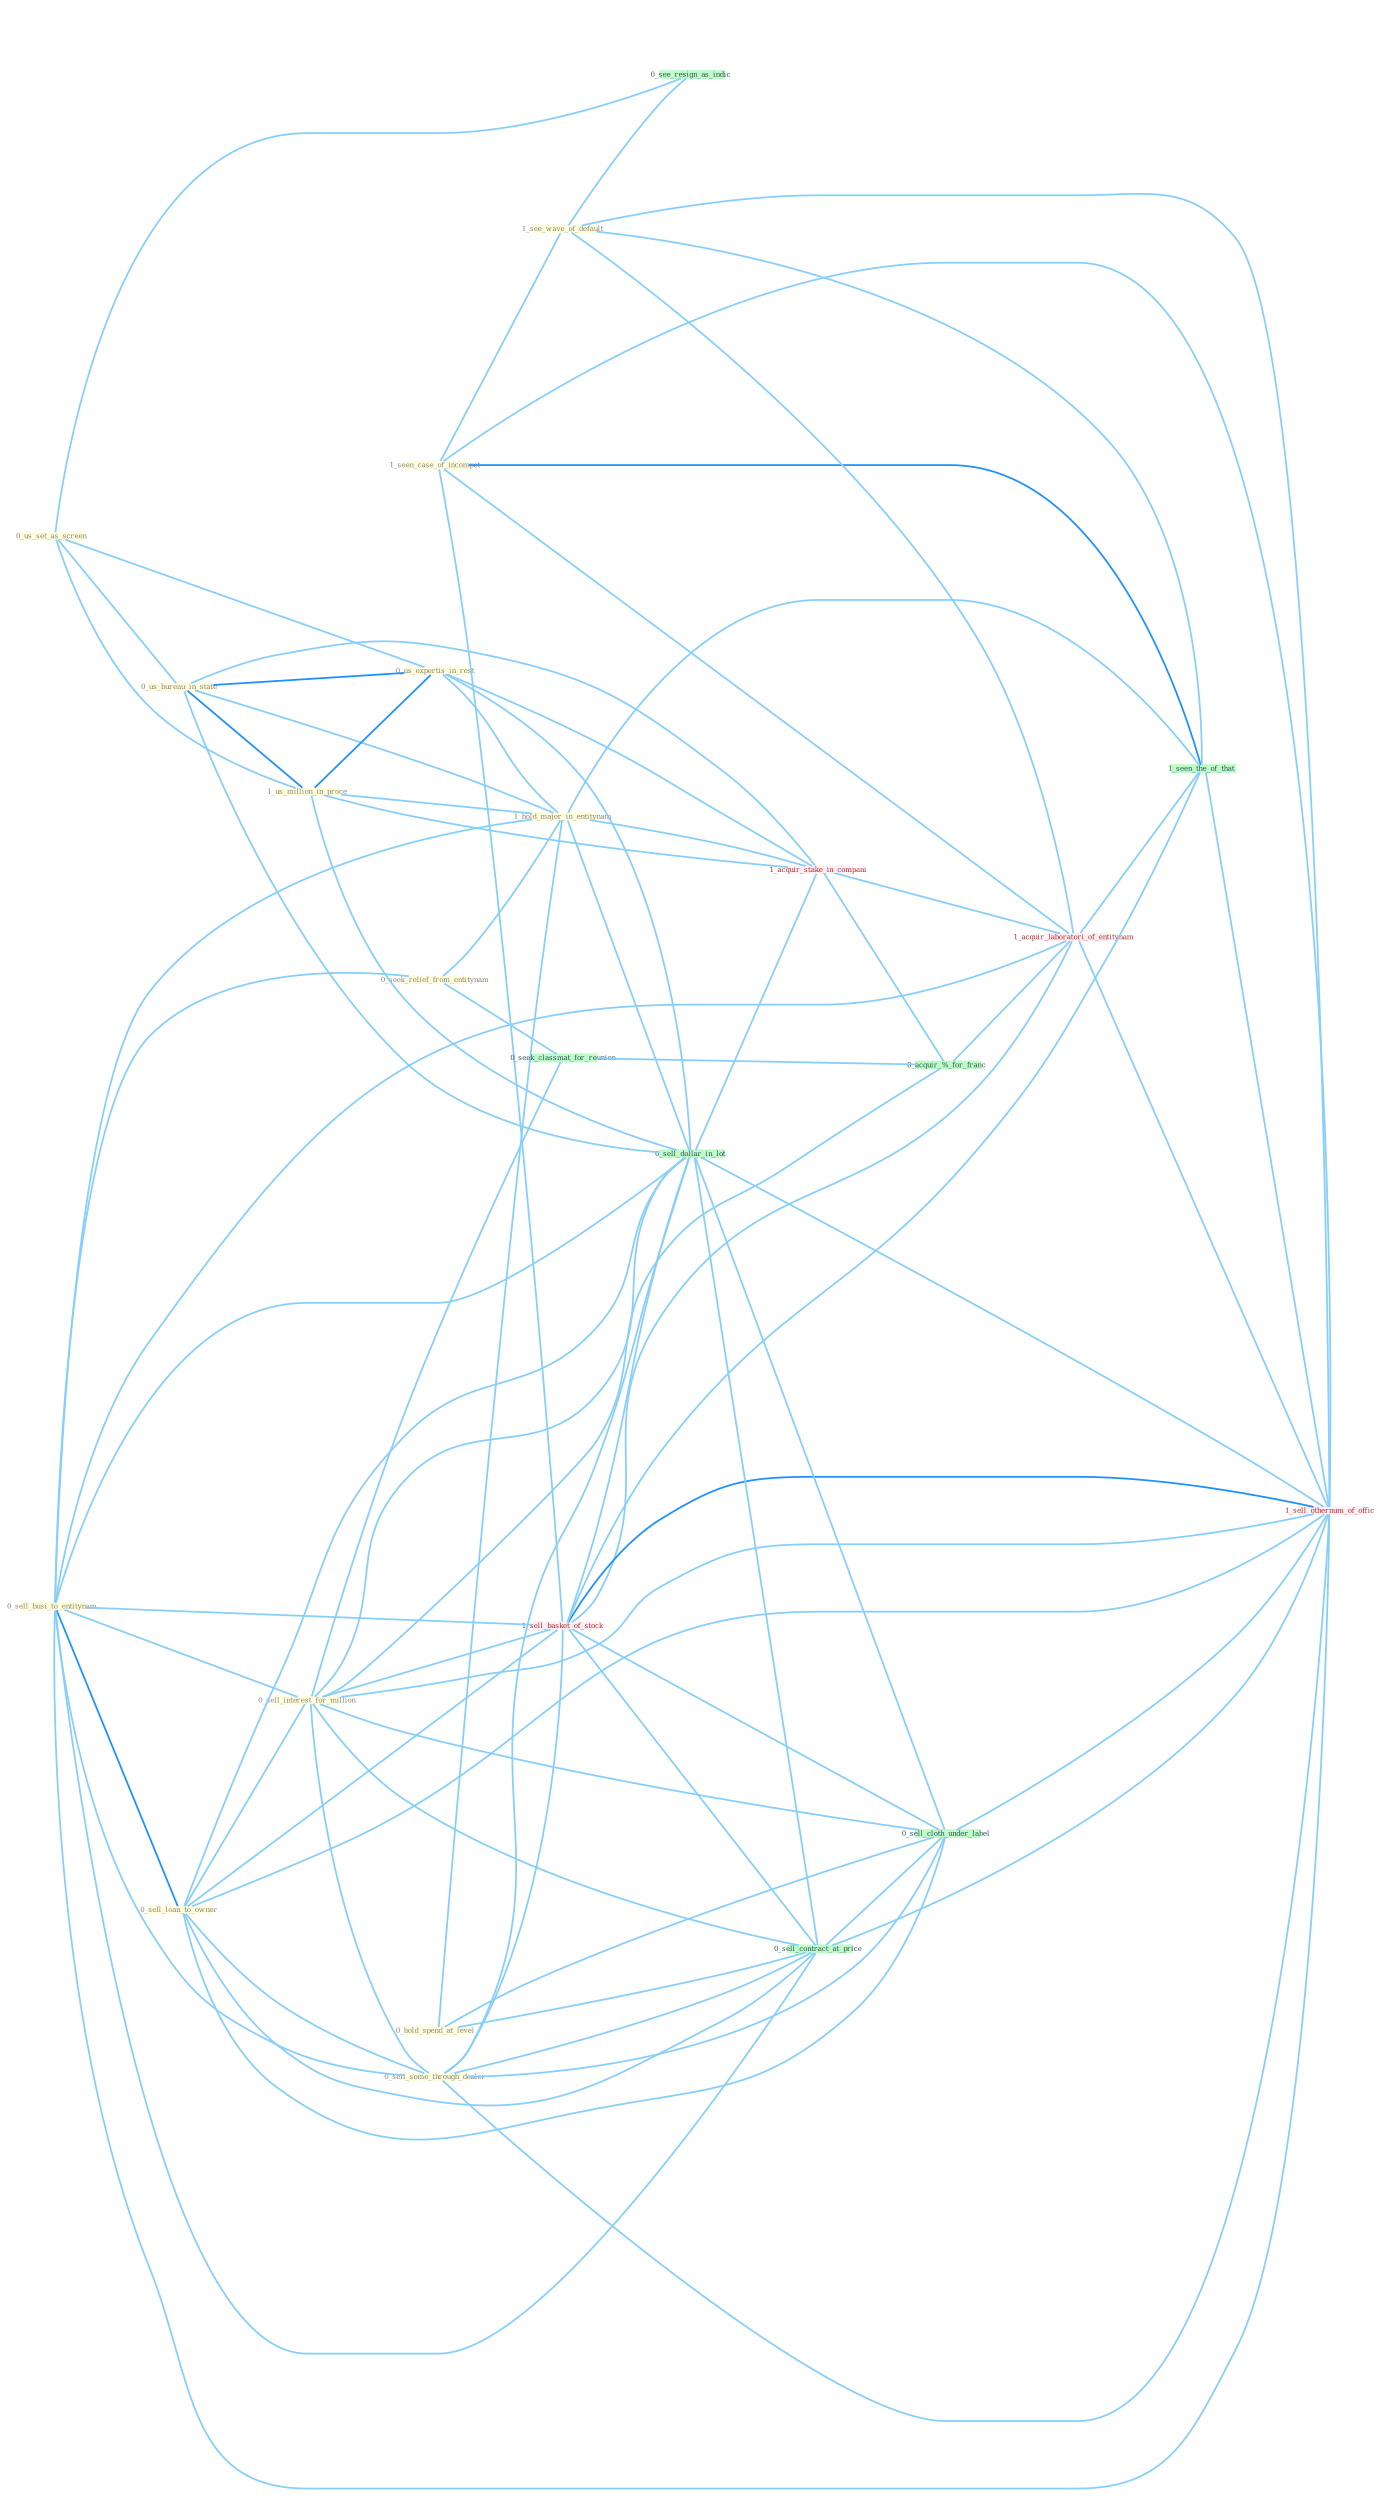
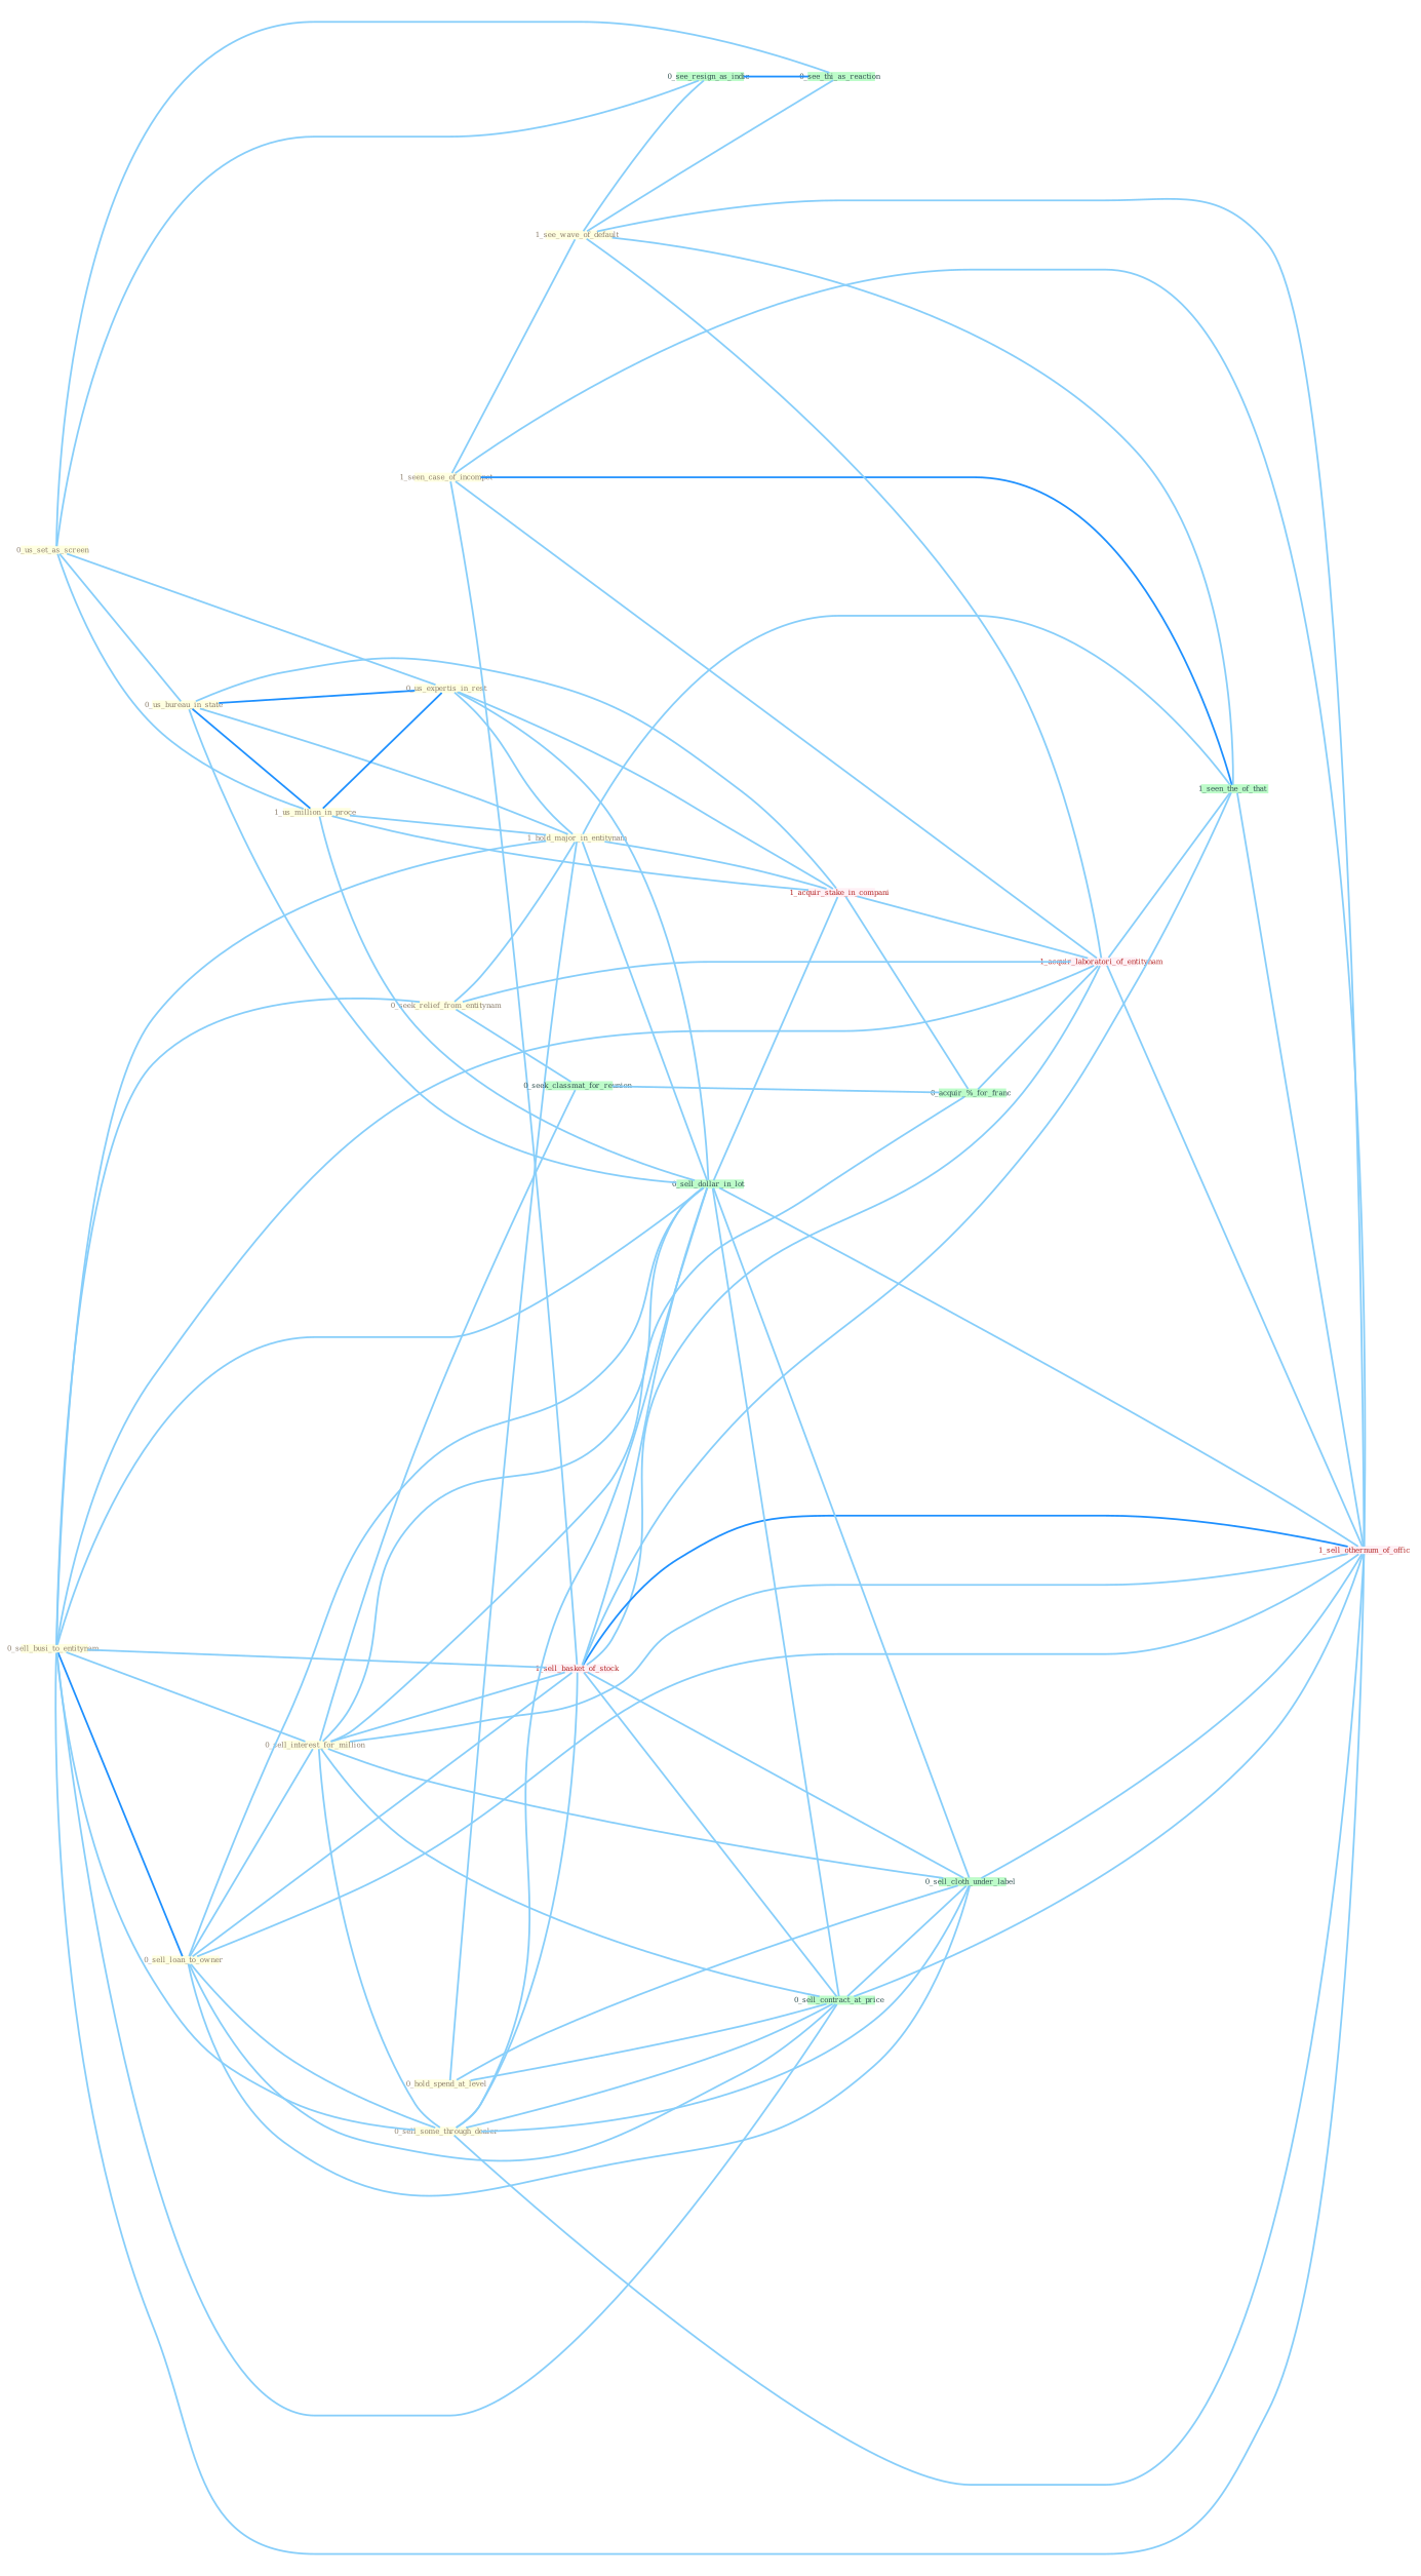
  graph {
    rankdir=LR
    node [color="#ffffe0" fixedsize=true fontcolor="#8b7d6b" fontsize=4 shape=polygon style=filled]
    edge [color="#87cefa" w=1]
    "0_us_set_as_screen " [height=.06 width=.5]
    "1_seen_case_of_incompet " [height=.06 width=.5]
    "0_hold_spend_at_level " [height=.06 width=.5]
    "0_sell_busi_to_entitynam " [height=.06 width=.5]
    "0_us_bureau_in_state " [height=.06 width=.5]
    "1_us_million_in_proce " [height=.06 width=.5]
    "0_us_expertis_in_rest " [height=.06 width=.5]
    "0_seek_relief_from_entitynam " [height=.06 width=.5]
    "0_sell_loan_to_owner " [height=.06 width=.5]
    "0_sell_interest_for_million " [height=.06 width=.5]
    "0_sell_some_through_dealer " [height=.06 width=.5]
    "1_see_wave_of_default " [height=.06 width=.5]
    "1_hold_major_in_entitynam " [height=.06 width=.5]
    "1_sell_basket_of_stock " [color="#fff0f5" fontcolor="#b22222" height=.06 width=.5]
    "1_acquir_stake_in_compani " [color="#fff0f5" fontcolor="#b22222" height=.06 width=.5]
    "1_acquir_laboratori_of_entitynam " [color="#fff0f5" fontcolor="#b22222" height=.06 width=.5]
    "1_sell_othernum_of_offic " [color="#fff0f5" fontcolor="#b22222" height=.06 width=.5]
    "0_see_resign_as_indic " [color="#BDFCC9" fontcolor="#2f4f4f" height=.06 width=.5]
+   "0_see_thi_as_reaction " [color="#BDFCC9" fontcolor="#2f4f4f" height=.06 width=.5]
    "1_seen_the_of_that " [color="#BDFCC9" fontcolor="#2f4f4f" height=.06 width=.5]
    "0_sell_contract_at_price " [color="#BDFCC9" fontcolor="#2f4f4f" height=.06 width=.5]
    "0_sell_cloth_under_label " [color="#BDFCC9" fontcolor="#2f4f4f" height=.06 width=.5]
    "0_sell_dollar_in_lot " [color="#BDFCC9" fontcolor="#2f4f4f" height=.06 width=.5]
    "0_seek_classmat_for_reunion " [color="#BDFCC9" fontcolor="#2f4f4f" height=.06 width=.5]
    "0_acquir_%_for_franc " [color="#BDFCC9" fontcolor="#2f4f4f" height=.06 width=.5]
    subgraph sub_1 {
      "0_us_set_as_screen "
      "1_seen_case_of_incompet "
      "0_hold_spend_at_level "
      "0_sell_busi_to_entitynam "
      "0_us_bureau_in_state "
      "1_us_million_in_proce "
      "0_us_expertis_in_rest "
      "0_seek_relief_from_entitynam "
      "0_sell_loan_to_owner "
      "0_sell_interest_for_million "
      "0_sell_some_through_dealer "
      "1_see_wave_of_default "
      "1_hold_major_in_entitynam "
    }
    subgraph sub_2 {
      "1_sell_basket_of_stock "
      "1_acquir_stake_in_compani "
      "1_acquir_laboratori_of_entitynam "
      "1_sell_othernum_of_offic "
    }
    "0_us_set_as_screen " -- "0_us_bureau_in_state "
    "0_us_set_as_screen " -- "1_us_million_in_proce "
    "0_us_set_as_screen " -- "0_us_expertis_in_rest "
    "0_us_set_as_screen " -- "0_see_resign_as_indic "
+   "0_us_set_as_screen " -- "0_see_thi_as_reaction "
    "1_seen_case_of_incompet " -- "1_see_wave_of_default "
    "1_seen_case_of_incompet " -- "1_sell_basket_of_stock "
    "1_seen_case_of_incompet " -- "1_acquir_laboratori_of_entitynam "
    "1_seen_case_of_incompet " -- "1_sell_othernum_of_offic "
    "1_seen_case_of_incompet " -- "1_seen_the_of_that " [color="#1e90ff" w=2]
    "0_hold_spend_at_level " -- "1_hold_major_in_entitynam "
    "0_hold_spend_at_level " -- "0_sell_contract_at_price "
    "0_hold_spend_at_level " -- "0_sell_cloth_under_label "
    "0_sell_busi_to_entitynam " -- "0_seek_relief_from_entitynam "
    "0_sell_busi_to_entitynam " -- "0_sell_loan_to_owner " [color="#1e90ff" w=2]
    "0_sell_busi_to_entitynam " -- "0_sell_interest_for_million "
    "0_sell_busi_to_entitynam " -- "0_sell_some_through_dealer "
    "0_sell_busi_to_entitynam " -- "1_hold_major_in_entitynam "
    "0_sell_busi_to_entitynam " -- "1_sell_basket_of_stock "
    "0_sell_busi_to_entitynam " -- "1_acquir_laboratori_of_entitynam "
    "0_sell_busi_to_entitynam " -- "1_sell_othernum_of_offic "
    "0_sell_busi_to_entitynam " -- "0_sell_contract_at_price "
    "0_sell_busi_to_entitynam " -- "0_sell_dollar_in_lot "
    "0_us_bureau_in_state " -- "1_us_million_in_proce " [color="#1e90ff" w=2]
    "0_us_bureau_in_state " -- "0_us_expertis_in_rest " [color="#1e90ff" w=2]
    "0_us_bureau_in_state " -- "1_hold_major_in_entitynam "
    "0_us_bureau_in_state " -- "1_acquir_stake_in_compani "
    "0_us_bureau_in_state " -- "0_sell_dollar_in_lot "
    "1_us_million_in_proce " -- "0_us_expertis_in_rest " [color="#1e90ff" w=2]
    "1_us_million_in_proce " -- "1_hold_major_in_entitynam "
    "1_us_million_in_proce " -- "1_acquir_stake_in_compani "
    "1_us_million_in_proce " -- "0_sell_dollar_in_lot "
    "0_us_expertis_in_rest " -- "1_hold_major_in_entitynam "
    "0_us_expertis_in_rest " -- "1_acquir_stake_in_compani "
    "0_us_expertis_in_rest " -- "0_sell_dollar_in_lot "
    "0_seek_relief_from_entitynam " -- "1_hold_major_in_entitynam "
+   "0_seek_relief_from_entitynam " -- "1_acquir_laboratori_of_entitynam "
    "0_seek_relief_from_entitynam " -- "0_seek_classmat_for_reunion "
    "0_sell_loan_to_owner " -- "0_sell_interest_for_million "
    "0_sell_loan_to_owner " -- "0_sell_some_through_dealer "
    "0_sell_loan_to_owner " -- "1_sell_basket_of_stock "
    "0_sell_loan_to_owner " -- "1_sell_othernum_of_offic "
    "0_sell_loan_to_owner " -- "0_sell_contract_at_price "
    "0_sell_loan_to_owner " -- "0_sell_cloth_under_label "
    "0_sell_loan_to_owner " -- "0_sell_dollar_in_lot "
    "0_sell_interest_for_million " -- "0_sell_some_through_dealer "
    "0_sell_interest_for_million " -- "1_sell_basket_of_stock "
    "0_sell_interest_for_million " -- "1_sell_othernum_of_offic "
    "0_sell_interest_for_million " -- "0_sell_contract_at_price "
    "0_sell_interest_for_million " -- "0_sell_cloth_under_label "
    "0_sell_interest_for_million " -- "0_sell_dollar_in_lot "
    "0_sell_interest_for_million " -- "0_seek_classmat_for_reunion "
    "0_sell_interest_for_million " -- "0_acquir_%_for_franc "
    "0_sell_some_through_dealer " -- "1_sell_basket_of_stock "
    "0_sell_some_through_dealer " -- "1_sell_othernum_of_offic "
    "0_sell_some_through_dealer " -- "0_sell_contract_at_price "
    "0_sell_some_through_dealer " -- "0_sell_cloth_under_label "
    "0_sell_some_through_dealer " -- "0_sell_dollar_in_lot "
    "1_see_wave_of_default " -- "1_acquir_laboratori_of_entitynam "
    "1_see_wave_of_default " -- "1_sell_othernum_of_offic "
    "1_see_wave_of_default " -- "0_see_resign_as_indic "
+   "1_see_wave_of_default " -- "0_see_thi_as_reaction "
    "1_see_wave_of_default " -- "1_seen_the_of_that "
    "1_hold_major_in_entitynam " -- "1_acquir_stake_in_compani "
    "1_hold_major_in_entitynam " -- "1_seen_the_of_that "
    "1_hold_major_in_entitynam " -- "0_sell_dollar_in_lot "
    "1_sell_basket_of_stock " -- "1_acquir_laboratori_of_entitynam "
    "1_sell_basket_of_stock " -- "1_sell_othernum_of_offic " [color="#1e90ff" w=2]
    "1_sell_basket_of_stock " -- "1_seen_the_of_that "
    "1_sell_basket_of_stock " -- "0_sell_contract_at_price "
    "1_sell_basket_of_stock " -- "0_sell_cloth_under_label "
    "1_sell_basket_of_stock " -- "0_sell_dollar_in_lot "
    "1_acquir_stake_in_compani " -- "1_acquir_laboratori_of_entitynam "
    "1_acquir_stake_in_compani " -- "0_acquir_%_for_franc "
    "1_acquir_laboratori_of_entitynam " -- "1_sell_othernum_of_offic "
    "1_acquir_laboratori_of_entitynam " -- "1_seen_the_of_that "
+   "0_see_resign_as_indic " -- "0_see_thi_as_reaction " [color="#1e90ff" w=2]
    "1_seen_the_of_that " -- "1_sell_othernum_of_offic "
    "0_sell_contract_at_price " -- "1_sell_othernum_of_offic "
    "0_sell_contract_at_price " -- "0_sell_cloth_under_label "
    "0_sell_cloth_under_label " -- "1_sell_othernum_of_offic "
    "0_sell_dollar_in_lot " -- "1_acquir_stake_in_compani "
    "0_sell_dollar_in_lot " -- "1_sell_othernum_of_offic "
    "0_sell_dollar_in_lot " -- "0_sell_contract_at_price "
    "0_sell_dollar_in_lot " -- "0_sell_cloth_under_label "
    "0_seek_classmat_for_reunion " -- "0_acquir_%_for_franc "
    "0_acquir_%_for_franc " -- "1_acquir_laboratori_of_entitynam "
  }
